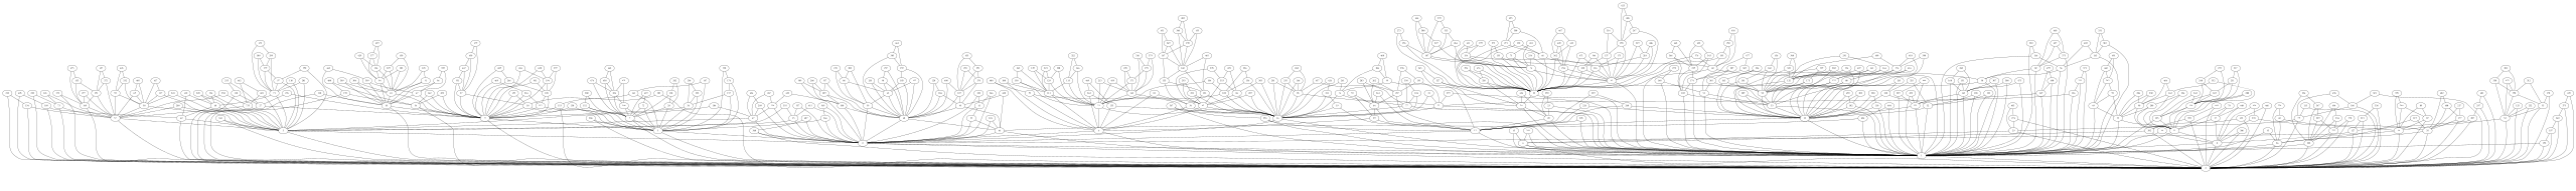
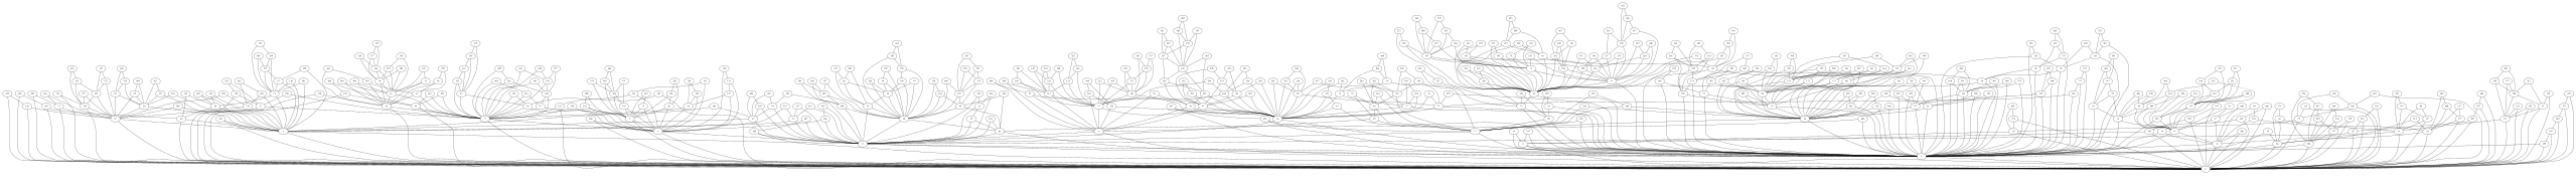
  graph {
    fontname="EB Garamond"
    node [fontname="EB Garamond"]
    edge [fontname="EB Garamond"]
    0
    1
    2
    3
    4
    5
    6
    7
    8
    9
    10
    11
    12
    13
    14
    15
    16
    17
    18
    19
    20
    21
    22
    23
    24
    25
    26
    27
    28
    29
    30
    31
    32
    33
    34
    35
    36
    37
    38
    39
    40
    41
    42
    44
    45
    46
    47
    48
    49
    50
    51
    52
    53
    54
    55
    56
    57
    58
    59
    60
    61
    62
    63
    64
    65
    66
    67
    68
    69
    70
    71
    72
    73
    74
    75
    76
    77
    78
    79
    80
    81
    82
    83
    84
    85
    86
    87
    88
    89
    90
    91
    92
    93
    94
    95
    96
    97
    98
    99
    100
    101
    102
    103
    104
    105
    106
    107
    108
    109
    110
    111
    112
    113
    114
    115
    116
    117
    118
    119
    120
    121
    122
    123
    124
    125
    126
    127
    128
    129
    130
    131
    132
    133
    134
    n135 [label=735]
    136
    137
    138
    139
    140
    141
    142
    143
    144
    145
    146
    147
    148
    149
    150
    151
    152
    153
    154
    155
    156
    157
    158
    159
    160
    161
    162
    163
    164
    165
    166
    167
    168
    169
    170
    171
    172
    173
    174
    175
    176
    177
    178
    179
    180
    181
    182
    183
    184
    185
    186
    187
    188
    189
    190
    191
    192
    193
    194
    195
    196
    197
    198
    199
    200
    201
    202
    203
    204
    205
    206
    207
    208
    209
    210
    211
    212
    213
    214
    215
    216
    217
    218
    219
    220
    221
    222
    223
    224
    225
    226
    227
    228
    229
    230
    231
    232
    233
    234
    235
    236
    237
    238
    239
    240
    241
    242
    243
    244
    245
    246
    247
    248
    249
    250
    251
    252
    253
    254
    255
    256
    257
    258
    259
    260
    261
    262
    263
    264
    265
    266
    267
    268
    269
    270
    271
    272
    273
    274
    275
    276
    277
    278
    279
    280
    281
    282
    283
    284
    285
    286
    287
    288
    289
    290
    291
    293
    294
    295
    296
    297
    298
    299
    300
    301
    302
    303
    304
    305
    306
    307
    308
    309
    310
    311
    312
    313
    314
    315
    316
    317
    318
    319
    320
    321
    322
    323
    324
    325
    326
    327
    328
    329
    330
    331
    332
    333
    334
    335
    336
    337
    338
    339
    340
    341
    342
    343
    344
    345
    346
    347
    348
    349
    350
    351
    352
    353
    354
    355
    356
    357
    358
    359
    360
    361
    362
    363
    364
    365
    366
    367
    368
    369
    370
    371
    372
    373
    374
    375
    376
    377
    378
    379
    380
    381
    382
    383
    384
    385
    386
    387
    388
    389
    390
    391
    392
    393
    394
    395
    396
    397
    398
    399
    400
    401
    402
    403
    404
    405
    406
    407
    408
    409
    410
    411
    412
    413
    414
    415
    416
    417
    418
    419
    420
    421
    422
    423
    424
    425
    426
    427
    428
    429
    430
    431
    432
    433
    434
    435
    436
    437
    438
    439
    440
    441
    442
    443
    444
    445
    446
    447
    448
    449
    450
    451
    452
    453
    454
    455
    456
    457
    458
    459
    460
    461
    462
    463
    464
    465
    466
    467
    468
    469
    470
    471
    472
    473
    474
    475
    476
    477
    478
    479
    480
    481
    482
    483
    484
    485
    486
    487
    488
    489
    490
    491
    492
    493
    494
    495
    496
    498
    499
    0 -- 1
    1 -- 2
    2 -- 0
    3 -- 0
    3 -- 2
    4 -- 1
    4 -- 2
    5 -- 0
    5 -- 2
    6 -- 0
    6 -- 1
    7 -- 2
    7 -- 5
    8 -- 1
    8 -- 2
    9 -- 2
    9 -- 5
    10 -- 2
    10 -- 9
    11 -- 1
    11 -- 8
    12 -- 0
    12 -- 1
    13 -- 1
    13 -- 12
    14 -- 2
    14 -- 8
    15 -- 0
    15 -- 3
    16 -- 1
    16 -- 6
    17 -- 8
    17 -- 11
    18 -- 5
    18 -- 9
    19 -- 1
    19 -- 16
    20 -- 1
    20 -- 12
    21 -- 6
    21 -- 16
    22 -- 1
    22 -- 16
    23 -- 1
    23 -- 20
    24 -- 1
    24 -- 20
    25 -- 1
    25 -- 11
    26 -- 1
    26 -- 2
    27 -- 2
    27 -- 9
    28 -- 5
    28 -- 7
    29 -- 2
    29 -- 4
    30 -- 1
    30 -- 24
    31 -- 16
    31 -- 22
    32 -- 1
    32 -- 13
    33 -- 1
    33 -- 13
    34 -- 6
    34 -- 16
    35 -- 2
    35 -- 26
    36 -- 5
    36 -- 9
    37 -- 9
    37 -- 18
    38 -- 1
    38 -- 30
    39 -- 0
    39 -- 12
    40 -- 26
    40 -- 35
    41 -- 1
    41 -- 30
    42 -- 6
    42 -- 16
    44 -- 1
    44 -- 8
    45 -- 1
    45 -- 4
    46 -- 0
    46 -- 1
    47 -- 0
    47 -- 3
    48 -- 0
    48 -- 46
    49 -- 1
    49 -- 25
    50 -- 13
    50 -- 33
    51 -- 1
    51 -- 33
    52 -- 2
    52 -- 14
    53 -- 2
    53 -- 52
    54 -- 2
    54 -- 9
    55 -- 0
    55 -- 46
    56 -- 1
    56 -- 38
    57 -- 2
    57 -- 3
    58 -- 3
    58 -- 57
    59 -- 0
    59 -- 48
    60 -- 30
    60 -- 38
    61 -- 0
    61 -- 55
    62 -- 2
    62 -- 3
    63 -- 48
    63 -- 59
    64 -- 12
    64 -- 39
    65 -- 9
    65 -- 10
    66 -- 30
    66 -- 60
    67 -- 9
    67 -- 10
    68 -- 3
    68 -- 62
    69 -- 57
    69 -- 58
    70 -- 39
    70 -- 64
    71 -- 3
    71 -- 68
    72 -- 5
    72 -- 7
    73 -- 2
    73 -- 57
    74 -- 30
    74 -- 41
    75 -- 30
    75 -- 74
    76 -- 16
    76 -- 22
    77 -- 1
    77 -- 16
    78 -- 11
    78 -- 17
    79 -- 2
    79 -- 29
    80 -- 46
    80 -- 48
    81 -- 6
    81 -- 34
    82 -- 1
    82 -- 38
    83 -- 1
    83 -- 26
    84 -- 16
    84 -- 42
    85 -- 16
    85 -- 77
    86 -- 59
    86 -- 63
    87 -- 2
    87 -- 14
    88 -- 33
    88 -- 50
    89 -- 14
    89 -- 87
    90 -- 11
    90 -- 25
    91 -- 10
    91 -- 65
    92 -- 57
    92 -- 58
    93 -- 25
    93 -- 49
    94 -- 10
    94 -- 65
    95 -- 6
    95 -- 42
    96 -- 10
    96 -- 67
    97 -- 3
    97 -- 71
    98 -- 48
    98 -- 63
    99 -- 22
    99 -- 76
    100 -- 16
    100 -- 21
    101 -- 13
    101 -- 50
    102 -- 1
    102 -- 33
    103 -- 48
    103 -- 63
    104 -- 16
    104 -- 77
    105 -- 1
    105 -- 11
    106 -- 2
    106 -- 79
    107 -- 48
    107 -- 80
    108 -- 0
    108 -- 48
    109 -- 2
    109 -- 62
    110 -- 3
    110 -- 71
    111 -- 6
    111 -- 21
    112 -- 5
    112 -- 9
    113 -- 2
    113 -- 79
    114 -- 11
    114 -- 105
    115 -- 21
    115 -- 111
    116 -- 30
    116 -- 41
    117 -- 3
    117 -- 58
    118 -- 2
    118 -- 27
    119 -- 26
    119 -- 35
    120 -- 48
    120 -- 63
    121 -- 1
    121 -- 13
    122 -- 33
    122 -- 50
    123 -- 65
    123 -- 91
    124 -- 0
    124 -- 46
    125 -- 2
    125 -- 52
    126 -- 65
    126 -- 94
    127 -- 0
    127 -- 2
    128 -- 30
    128 -- 41
    129 -- 21
    129 -- 111
    130 -- 0
    130 -- 61
    131 -- 16
    131 -- 34
    132 -- 13
    132 -- 50
    133 -- 34
    133 -- 131
    134 -- 2
    134 -- 57
    n135 -- 3
    n135 -- 57
    136 -- 1
    136 -- 22
    137 -- 41
    137 -- 128
    138 -- 13
    138 -- 32
    139 -- 111
    139 -- 129
    140 -- 131
    140 -- 133
    141 -- 5
    141 -- 18
    142 -- 9
    142 -- 54
    143 -- 16
    143 -- 21
    144 -- 5
    144 -- 7
    145 -- 1
    145 -- 121
    146 -- 21
    146 -- 115
    147 -- 5
    147 -- 141
    148 -- 1
    148 -- 51
    149 -- 2
    149 -- 57
    150 -- 30
    150 -- 66
    151 -- 1
    151 -- 145
    152 -- 5
    152 -- 7
    153 -- 2
    153 -- 9
    154 -- 30
    154 -- 116
    155 -- 30
    155 -- 128
    156 -- 16
    156 -- 100
    157 -- 5
    157 -- 36
    158 -- 21
    158 -- 111
    159 -- 48
    159 -- 103
    160 -- 50
    160 -- 101
    161 -- 50
    161 -- 122
    162 -- 11
    162 -- 90
    163 -- 13
    163 -- 50
    164 -- 50
    164 -- 88
    165 -- 57
    165 -- 73
    166 -- 16
    166 -- 85
    167 -- 133
    167 -- 140
    168 -- 1
    168 -- 145
    169 -- 105
    169 -- 114
    170 -- 80
    170 -- 107
    171 -- 21
    171 -- 143
    172 -- 2
    172 -- 149
    173 -- 33
    173 -- 50
    174 -- 1
    174 -- 102
    175 -- 41
    175 -- 116
    176 -- 5
    176 -- 157
    177 -- 2
    177 -- 35
    178 -- 2
    178 -- 53
    179 -- 71
    179 -- 97
    180 -- 71
    180 -- 179
    181 -- 7
    181 -- 28
    182 -- 1
    182 -- 13
    183 -- 1
    183 -- 32
    184 -- 48
    184 -- 80
    185 -- 9
    185 -- 112
    186 -- 76
    186 -- 99
    187 -- 30
    187 -- 74
    188 -- 6
    188 -- 111
    189 -- 48
    189 -- 108
    190 -- 140
    190 -- 167
    191 -- 57
    191 -- 149
    192 -- 1
    192 -- 2
    193 -- 2
    193 -- 54
    194 -- 9
    194 -- 185
    195 -- 143
    195 -- 171
    196 -- 30
    196 -- 187
    197 -- 2
    197 -- 192
    198 -- 41
    198 -- 137
    199 -- 30
    199 -- 154
    200 -- 3
    200 -- 57
    201 -- 16
    201 -- 85
    202 -- 28
    202 -- 181
    203 -- 1
    203 -- 2
    204 -- 21
    204 -- 100
    205 -- 30
    205 -- 60
    206 -- 25
    206 -- 90
    207 -- 16
    207 -- 42
    208 -- 21
    208 -- 129
    209 -- 0
    209 -- 47
    210 -- 1
    210 -- 13
    211 -- 1
    211 -- 136
    212 -- 2
    212 -- 134
    213 -- 21
    213 -- 143
    214 -- 0
    214 -- 47
    215 -- 59
    215 -- 86
    216 -- 9
    216 -- 112
    217 -- 35
    217 -- 177
    218 -- 41
    218 -- 116
    219 -- 102
    219 -- 174
    220 -- 3
    220 -- 68
    221 -- 111
    221 -- 129
    222 -- 2
    222 -- 203
    223 -- 2
    223 -- 73
    224 -- 26
    224 -- 40
    225 -- 143
    225 -- 171
    226 -- 12
    226 -- 13
    227 -- 74
    227 -- 187
    228 -- 48
    228 -- 184
    229 -- 1
    229 -- 121
    230 -- 25
    230 -- 90
    231 -- 16
    231 -- 42
    232 -- 2
    232 -- 52
    233 -- 6
    233 -- 16
    234 -- 3
    234 -- 68
    235 -- 107
    235 -- 170
    236 -- 50
    236 -- 163
    237 -- 12
    237 -- 64
    238 -- 5
    238 -- 9
    239 -- 203
    239 -- 222
    240 -- 145
    240 -- 168
    241 -- 1
    241 -- 4
    242 -- 49
    242 -- 93
    243 -- 111
    243 -- 158
    244 -- 14
    244 -- 87
    245 -- 3
    245 -- 58
    246 -- 9
    246 -- 185
    247 -- 41
    247 -- 198
    248 -- 114
    248 -- 169
    249 -- 140
    249 -- 167
    250 -- 60
    250 -- 205
    251 -- 114
    251 -- 169
    252 -- 5
    252 -- 36
    253 -- 27
    253 -- 118
    254 -- 41
    254 -- 74
    255 -- 16
    255 -- 85
    256 -- 30
    256 -- 41
    257 -- 48
    257 -- 98
    258 -- 5
    258 -- 176
    259 -- 50
    259 -- 173
    260 -- 85
    260 -- 255
    261 -- 16
    261 -- 76
    262 -- 64
    262 -- 237
    263 -- 1
    263 -- 56
    264 -- 74
    264 -- 187
    265 -- 13
    265 -- 138
    266 -- 1
    266 -- 56
    267 -- 47
    267 -- 214
    268 -- 12
    268 -- 13
    269 -- 1
    269 -- 121
    270 -- 1
    270 -- 148
    271 -- 30
    271 -- 66
    272 -- 114
    272 -- 248
    273 -- 30
    273 -- 196
    274 -- 2
    274 -- 29
    275 -- 30
    275 -- 155
    276 -- 9
    276 -- 27
    277 -- 57
    277 -- 149
    278 -- 2
    278 -- 222
    279 -- 1
    279 -- 22
    280 -- 11
    280 -- 25
    281 -- 3
    281 -- 71
    282 -- 13
    282 -- 132
    283 -- 64
    283 -- 237
    284 -- 3
    284 -- 47
    285 -- 2
    285 -- 153
    286 -- 108
    286 -- 189
    287 -- 2
    287 -- 127
    288 -- 11
    288 -- 114
    289 -- 13
    289 -- 33
    290 -- 3
    290 -- 97
    291 -- 50
    291 -- 164
    293 -- 42
    293 -- 231
    294 -- 1
    294 -- 12
    295 -- 12
    295 -- 237
    296 -- 36
    296 -- 252
    297 -- 2
    297 -- 287
    298 -- 52
    298 -- 53
    299 -- 71
    299 -- 179
    300 -- 66
    300 -- 271
    301 -- 9
    301 -- 185
    302 -- 13
    302 -- 182
    303 -- 16
    303 -- 84
    304 -- 10
    304 -- 65
    305 -- 1
    305 -- 12
    306 -- 11
    306 -- 280
    307 -- 1
    307 -- 145
    308 -- 1
    308 -- 145
    309 -- 10
    309 -- 65
    310 -- 1
    310 -- 263
    311 -- 16
    311 -- 19
    312 -- 53
    312 -- 298
    313 -- 187
    313 -- 264
    314 -- 137
    314 -- 198
    315 -- 2
    315 -- 127
    316 -- 143
    316 -- 195
    317 -- 114
    317 -- 251
    318 -- 2
    318 -- 10
    319 -- 41
    319 -- 218
    320 -- 24
    320 -- 30
    321 -- 2
    321 -- 106
    322 -- 115
    322 -- 146
    323 -- 13
    323 -- 132
    324 -- 7
    324 -- 144
    325 -- 32
    325 -- 138
    326 -- 100
    326 -- 156
    327 -- 24
-   327 -- 30
    328 -- 13
    328 -- 210
    329 -- 65
    329 -- 94
    330 -- 1
    330 -- 266
    331 -- 263
    331 -- 310
    332 -- 58
    332 -- 92
    333 -- 1
    333 -- 32
    334 -- 203
    334 -- 222
    335 -- 8
    335 -- 14
    336 -- 2
    336 -- 315
    337 -- 0
    337 -- 15
    338 -- 52
    338 -- 298
    339 -- 12
    339 -- 268
    340 -- 2
    340 -- 197
    341 -- 2
    341 -- 3
    342 -- 105
    342 -- 114
    343 -- 102
    343 -- 219
    344 -- 41
    344 -- 128
    345 -- 24
    345 -- 327
    346 -- 0
    346 -- 61
    347 -- 203
    347 -- 239
    348 -- 132
    348 -- 323
    349 -- 1
    349 -- 174
    350 -- 77
    350 -- 104
    351 -- 9
    351 -- 37
    352 -- 11
    352 -- 162
    353 -- 42
    353 -- 84
    354 -- 13
    354 -- 132
    355 -- 3
    355 -- 15
    356 -- 203
    356 -- 347
    357 -- 48
    357 -- 189
    358 -- 57
    358 -- n135
    359 -- 67
    359 -- 96
    360 -- 140
    360 -- 190
    361 -- 12
    361 -- 64
    362 -- 30
    362 -- 256
    363 -- 6
    363 -- 233
    364 -- 0
    364 -- 5
    365 -- 33
    365 -- 51
    366 -- 102
    366 -- 219
    367 -- 1
    367 -- 294
    368 -- 0
    368 -- 2
    369 -- 0
    369 -- 364
    370 -- 187
    370 -- 313
    371 -- 1
    371 -- 211
    372 -- 57
    372 -- 191
    373 -- 1
    373 -- 82
    374 -- 13
    374 -- 132
    375 -- 2
    375 -- 340
    376 -- 30
    376 -- 60
    377 -- 94
    377 -- 126
    378 -- 42
    378 -- 353
    379 -- 143
    379 -- 195
    380 -- 7
    380 -- 152
    381 -- 298
    381 -- 338
    382 -- 59
    382 -- 86
    383 -- 65
    383 -- 94
    384 -- 2
    384 -- 5
    385 -- 48
    385 -- 159
    386 -- 2
    386 -- 8
    387 -- 51
    387 -- 365
    388 -- 187
    388 -- 227
    389 -- 108
    389 -- 189
    390 -- 20
    390 -- 23
    391 -- 107
    391 -- 170
    392 -- 2
    392 -- 4
    393 -- 2
    393 -- 392
    394 -- 30
    394 -- 320
    395 -- 14
    395 -- 244
    396 -- 237
    396 -- 295
    397 -- 185
    397 -- 194
    398 -- 13
    398 -- 374
    399 -- 10
    399 -- 67
    400 -- 48
    400 -- 107
    401 -- 3
    401 -- n135
    402 -- 56
    402 -- 263
    403 -- 29
    403 -- 274
    404 -- 1
    404 -- 46
    405 -- 2
    405 -- 109
    406 -- 198
    406 -- 247
    407 -- 13
    407 -- 132
    408 -- 35
    408 -- 177
    409 -- 132
    409 -- 374
    410 -- 62
    410 -- 68
    411 -- 30
    411 -- 154
    412 -- 48
    412 -- 63
    413 -- 256
    413 -- 362
    414 -- 8
    414 -- 335
    415 -- 0
    415 -- 15
    416 -- 33
    416 -- 122
    417 -- 58
    417 -- 117
    418 -- 13
    418 -- 374
    419 -- 7
    419 -- 72
    420 -- 256
    420 -- 362
    421 -- 144
    421 -- 324
    422 -- 52
    422 -- 298
    423 -- 198
    423 -- 406
    424 -- 47
    424 -- 209
    425 -- 271
    425 -- 300
    426 -- 16
    426 -- 311
    427 -- 82
    427 -- 373
    428 -- 9
    428 -- 194
    429 -- 94
    429 -- 126
    430 -- 65
    430 -- 329
    431 -- 74
    431 -- 75
    432 -- 219
    432 -- 343
    433 -- 149
    433 -- 191
    434 -- 9
    434 -- 194
    435 -- 107
    435 -- 391
    436 -- 50
    436 -- 160
    437 -- 191
    437 -- 372
    438 -- 46
    438 -- 80
    439 -- 126
    439 -- 377
    440 -- 49
    440 -- 242
    441 -- 2
    441 -- 393
    442 -- 219
    442 -- 366
    443 -- 10
    443 -- 399
    444 -- 121
    444 -- 229
    445 -- 92
    445 -- 332
    446 -- 187
    446 -- 388
    447 -- 37
    447 -- 351
    448 -- 8
    448 -- 17
    449 -- 233
    449 -- 363
    450 -- 37
    450 -- 447
    451 -- 167
    451 -- 249
    452 -- 0
    452 -- 214
    453 -- 2
    453 -- 392
    454 -- 20
    454 -- 24
    455 -- 140
    455 -- 190
    456 -- 60
    456 -- 250
    457 -- 77
    457 -- 85
    458 -- 7
    458 -- 324
    459 -- 21
    459 -- 143
    460 -- 373
-   460 -- 82
+   460 -- 427
    461 -- 159
    461 -- 385
    462 -- n135
    462 -- 401
    463 -- 324
    463 -- 458
    464 -- 90
    464 -- 162
    465 -- 131
    465 -- 140
    466 -- 2
    466 -- 453
    467 -- 362
    467 -- 413
    468 -- 99
    468 -- 186
    469 -- 9
    469 -- 216
    470 -- 2
    470 -- 375
    471 -- 30
    471 -- 116
    472 -- 71
    472 -- 299
    473 -- 1
    473 -- 145
    474 -- 7
    474 -- 324
    475 -- 149
    475 -- 433
    476 -- 30
    476 -- 320
    477 -- 174
    477 -- 349
    478 -- 84
    478 -- 353
    479 -- 37
    479 -- 450
    480 -- 6
    480 -- 95
    481 -- 2
    481 -- 297
    482 -- 35
    482 -- 408
    483 -- 190
    483 -- 360
    484 -- 1
    484 -- 404
    485 -- 58
    485 -- 69
    486 -- 41
    486 -- 218
    487 -- 0
    487 -- 368
    488 -- 54
    488 -- 193
    489 -- 9
    489 -- 246
    490 -- 13
    490 -- 182
    491 -- 242
    491 -- 440
    492 -- 1
    492 -- 121
    493 -- 9
    493 -- 54
    494 -- 203
    494 -- 334
    495 -- 9
    495 -- 18
    496 -- 79
    496 -- 106
    498 -- 1
    498 -- 269
    499 -- 269
    499 -- 498
  }
